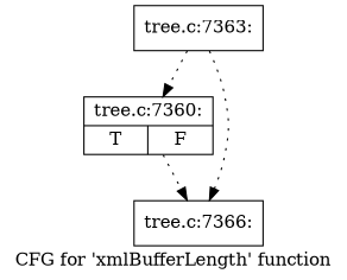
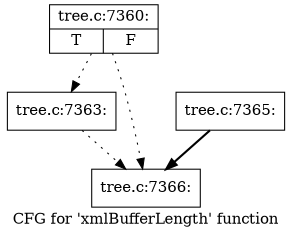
  digraph {
    label="CFG for 'xmlBufferLength' function"
    node [shape=record]
    edge [style=dotted]
    n1 [label="{tree.c:7360:|{<s0>T|<s1>F}}"]
    n2 [label="{tree.c:7363:}"]
    n3 [label="{tree.c:7366:}"]
-   n2 -> n1
+   n4 [label="{tree.c:7365:}"]
+   n1 -> n2
    n1 -> n3
    n2 -> n3
+   n4 -> n3 [style=bold]
  }
